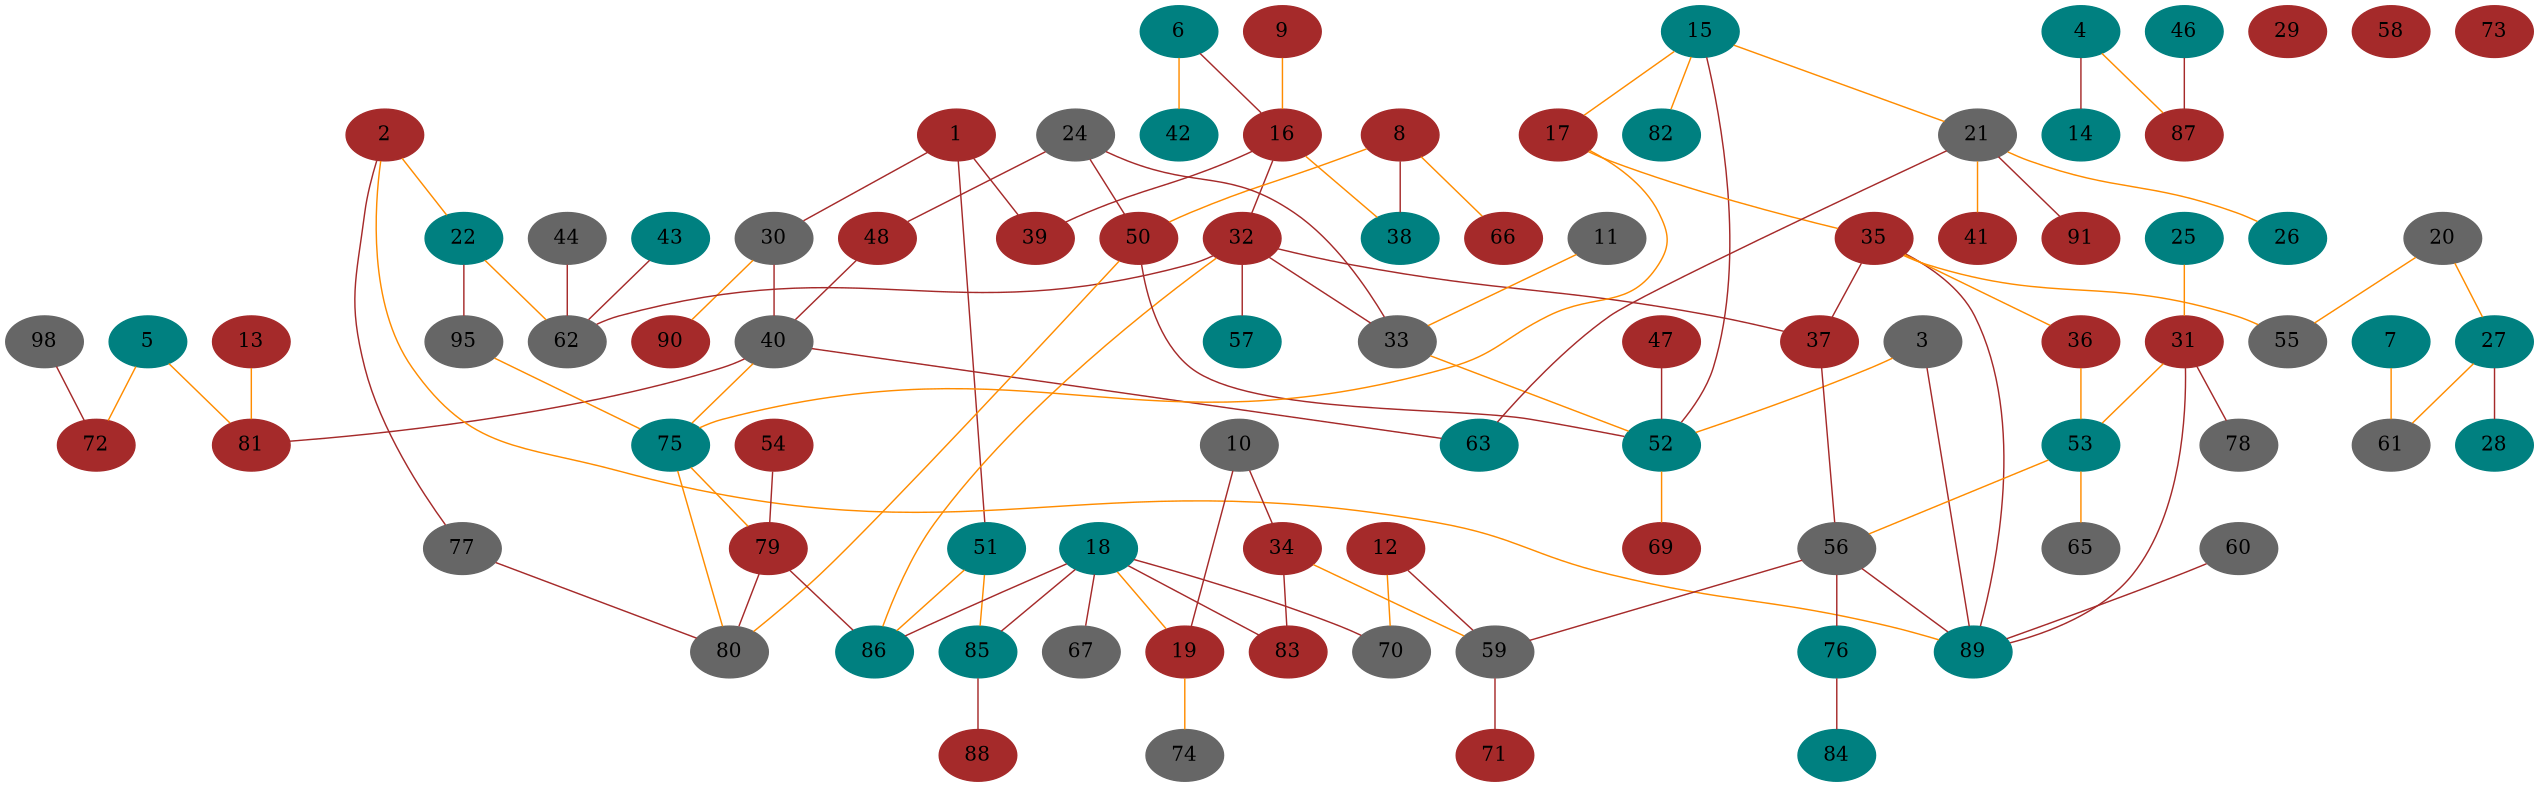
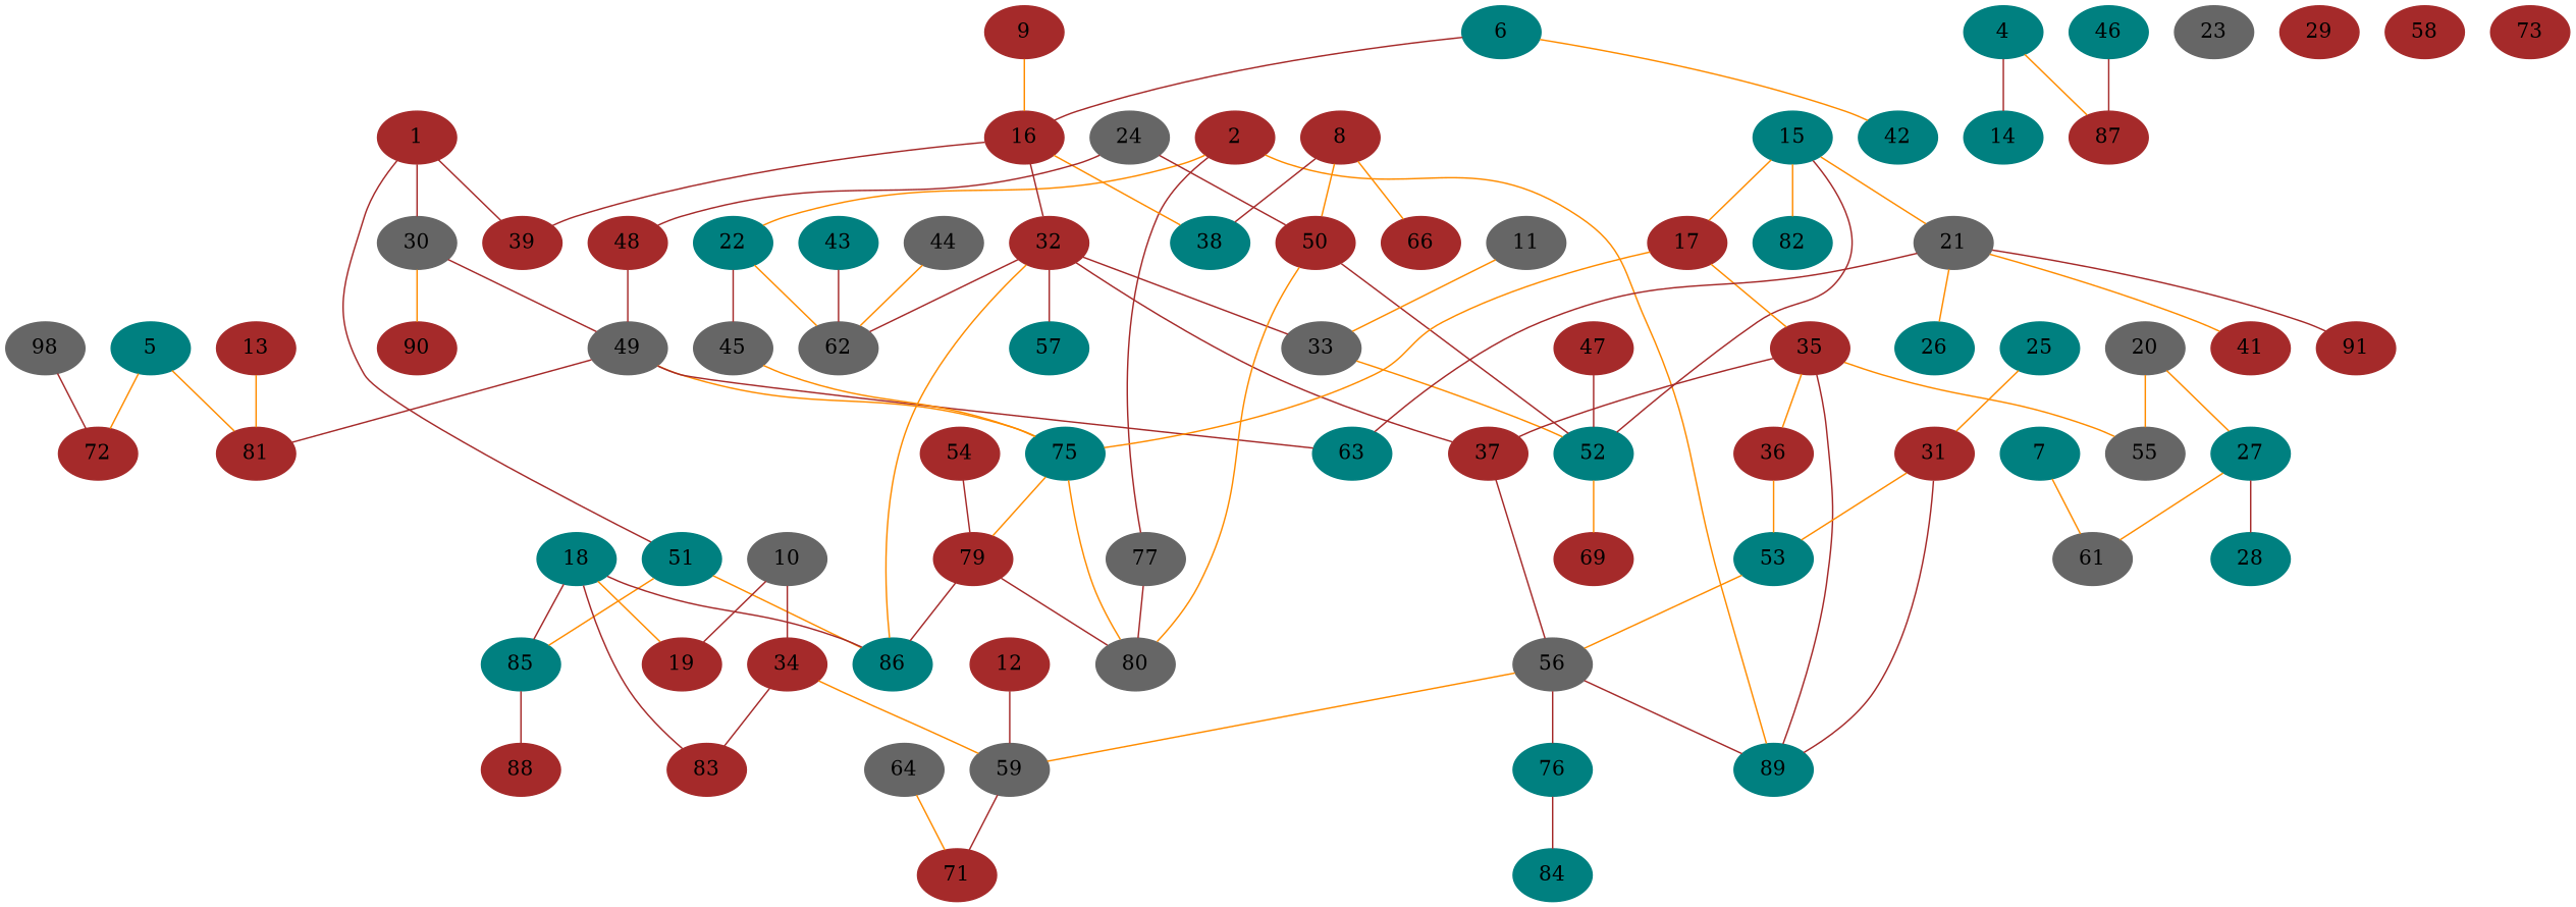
  graph {
    node [color=brown style=filled]
    edge [color=brown]
    30 [color=gray40]
    1
    39
    51 [color=teal]
-   49 [color=gray40 label=40]
+   49 [color=gray40]
    90
    85 [color=teal]
    86 [color=teal]
    22 [color=teal]
    2
    77 [color=gray40]
    89 [color=teal]
-   45 [color=gray40 label=95]
+   45 [color=gray40]
    62 [color=gray40]
    80 [color=gray40]
-   3 [color=gray40]
    52 [color=teal]
    69
    4 [color=teal]
    14 [color=teal]
    87
    5 [color=teal]
    72
    81
    6 [color=teal]
    16
    42 [color=teal]
    38 [color=teal]
    32
    7 [color=teal]
    61 [color=gray40]
    8
    50
    66
    9
    10 [color=gray40]
    19
    34
-   74 [color=gray40]
    59 [color=gray40]
    83
    11 [color=gray40]
    33 [color=gray40]
    12
-   70 [color=gray40]
    71
    13
    15 [color=teal]
    17
    21 [color=gray40]
    82 [color=teal]
    35
    75 [color=teal]
    26 [color=teal]
    41
    63 [color=teal]
    91
    37
    57 [color=teal]
    55 [color=gray40]
    36
    79
    18 [color=teal]
-   67 [color=gray40]
    88
    20 [color=gray40]
    27 [color=teal]
    28 [color=teal]
-   65 [color=gray40]
+   23 [color=gray40]
    24 [color=gray40]
    48
    25 [color=teal]
    31
    53 [color=teal]
-   78 [color=gray40]
    29
    56 [color=gray40]
    76 [color=teal]
    43 [color=teal]
    44 [color=gray40]
    46 [color=teal]
    47
    54
    84 [color=teal]
    58
-   60 [color=gray40]
+   64 [color=gray40]
    n89 [color=gray40 label=98]
    73
    30 -- 49
    30 -- 90 [color=darkorange]
    1 -- 30
    1 -- 39
    1 -- 51
    51 -- 85 [color=darkorange]
    51 -- 86 [color=darkorange]
    49 -- 81
    49 -- 75 [color=darkorange]
    49 -- 63
    85 -- 88
    22 -- 45
    22 -- 62 [color=darkorange]
    2 -- 22 [color=darkorange]
    2 -- 77
    2 -- 89 [color=darkorange]
    77 -- 80
    45 -- 75 [color=darkorange]
-   3 -- 89
-   3 -- 52 [color=darkorange]
    52 -- 69 [color=darkorange]
    4 -- 14
    4 -- 87 [color=darkorange]
    5 -- 72 [color=darkorange]
    5 -- 81 [color=darkorange]
    6 -- 16
    6 -- 42 [color=darkorange]
    16 -- 39
    16 -- 38 [color=darkorange]
    16 -- 32
    32 -- 86 [color=darkorange]
    32 -- 62
    32 -- 33
    32 -- 37
    32 -- 57
    7 -- 61 [color=darkorange]
    8 -- 38
    8 -- 50 [color=darkorange]
    8 -- 66 [color=darkorange]
    50 -- 80 [color=darkorange]
    50 -- 52
    9 -- 16 [color=darkorange]
    10 -- 19
    10 -- 34
-   19 -- 74 [color=darkorange]
    34 -- 59 [color=darkorange]
    34 -- 83
    59 -- 71
    11 -- 33 [color=darkorange]
    33 -- 52 [color=darkorange]
    12 -- 59
-   12 -- 70 [color=darkorange]
    13 -- 81 [color=darkorange]
    15 -- 52
    15 -- 17 [color=darkorange]
    15 -- 21 [color=darkorange]
    15 -- 82 [color=darkorange]
    17 -- 35 [color=darkorange]
    17 -- 75 [color=darkorange]
    21 -- 26 [color=darkorange]
    21 -- 41 [color=darkorange]
    21 -- 63
    21 -- 91
    35 -- 89
    35 -- 37
    35 -- 55 [color=darkorange]
    35 -- 36 [color=darkorange]
    75 -- 80 [color=darkorange]
    75 -- 79 [color=darkorange]
    37 -- 56
    36 -- 53 [color=darkorange]
    79 -- 86
    79 -- 80
    18 -- 85
    18 -- 86
    18 -- 19 [color=darkorange]
    18 -- 83
-   18 -- 70
-   18 -- 67
    20 -- 55 [color=darkorange]
    20 -- 27 [color=darkorange]
    27 -- 61 [color=darkorange]
    27 -- 28
    24 -- 50
-   24 -- 33
    24 -- 48
    48 -- 49
    25 -- 31 [color=darkorange]
    31 -- 89
    31 -- 53 [color=darkorange]
-   31 -- 78
-   53 -- 65 [color=darkorange]
    53 -- 56 [color=darkorange]
    56 -- 89
-   56 -- 59
+   56 -- 59 [color=darkorange]
    56 -- 76
    76 -- 84
    43 -- 62
-   44 -- 62
+   44 -- 62 [color=darkorange]
    46 -- 87
    47 -- 52
    54 -- 79
-   60 -- 89
+   64 -- 71 [color=darkorange]
    n89 -- 72
  }
